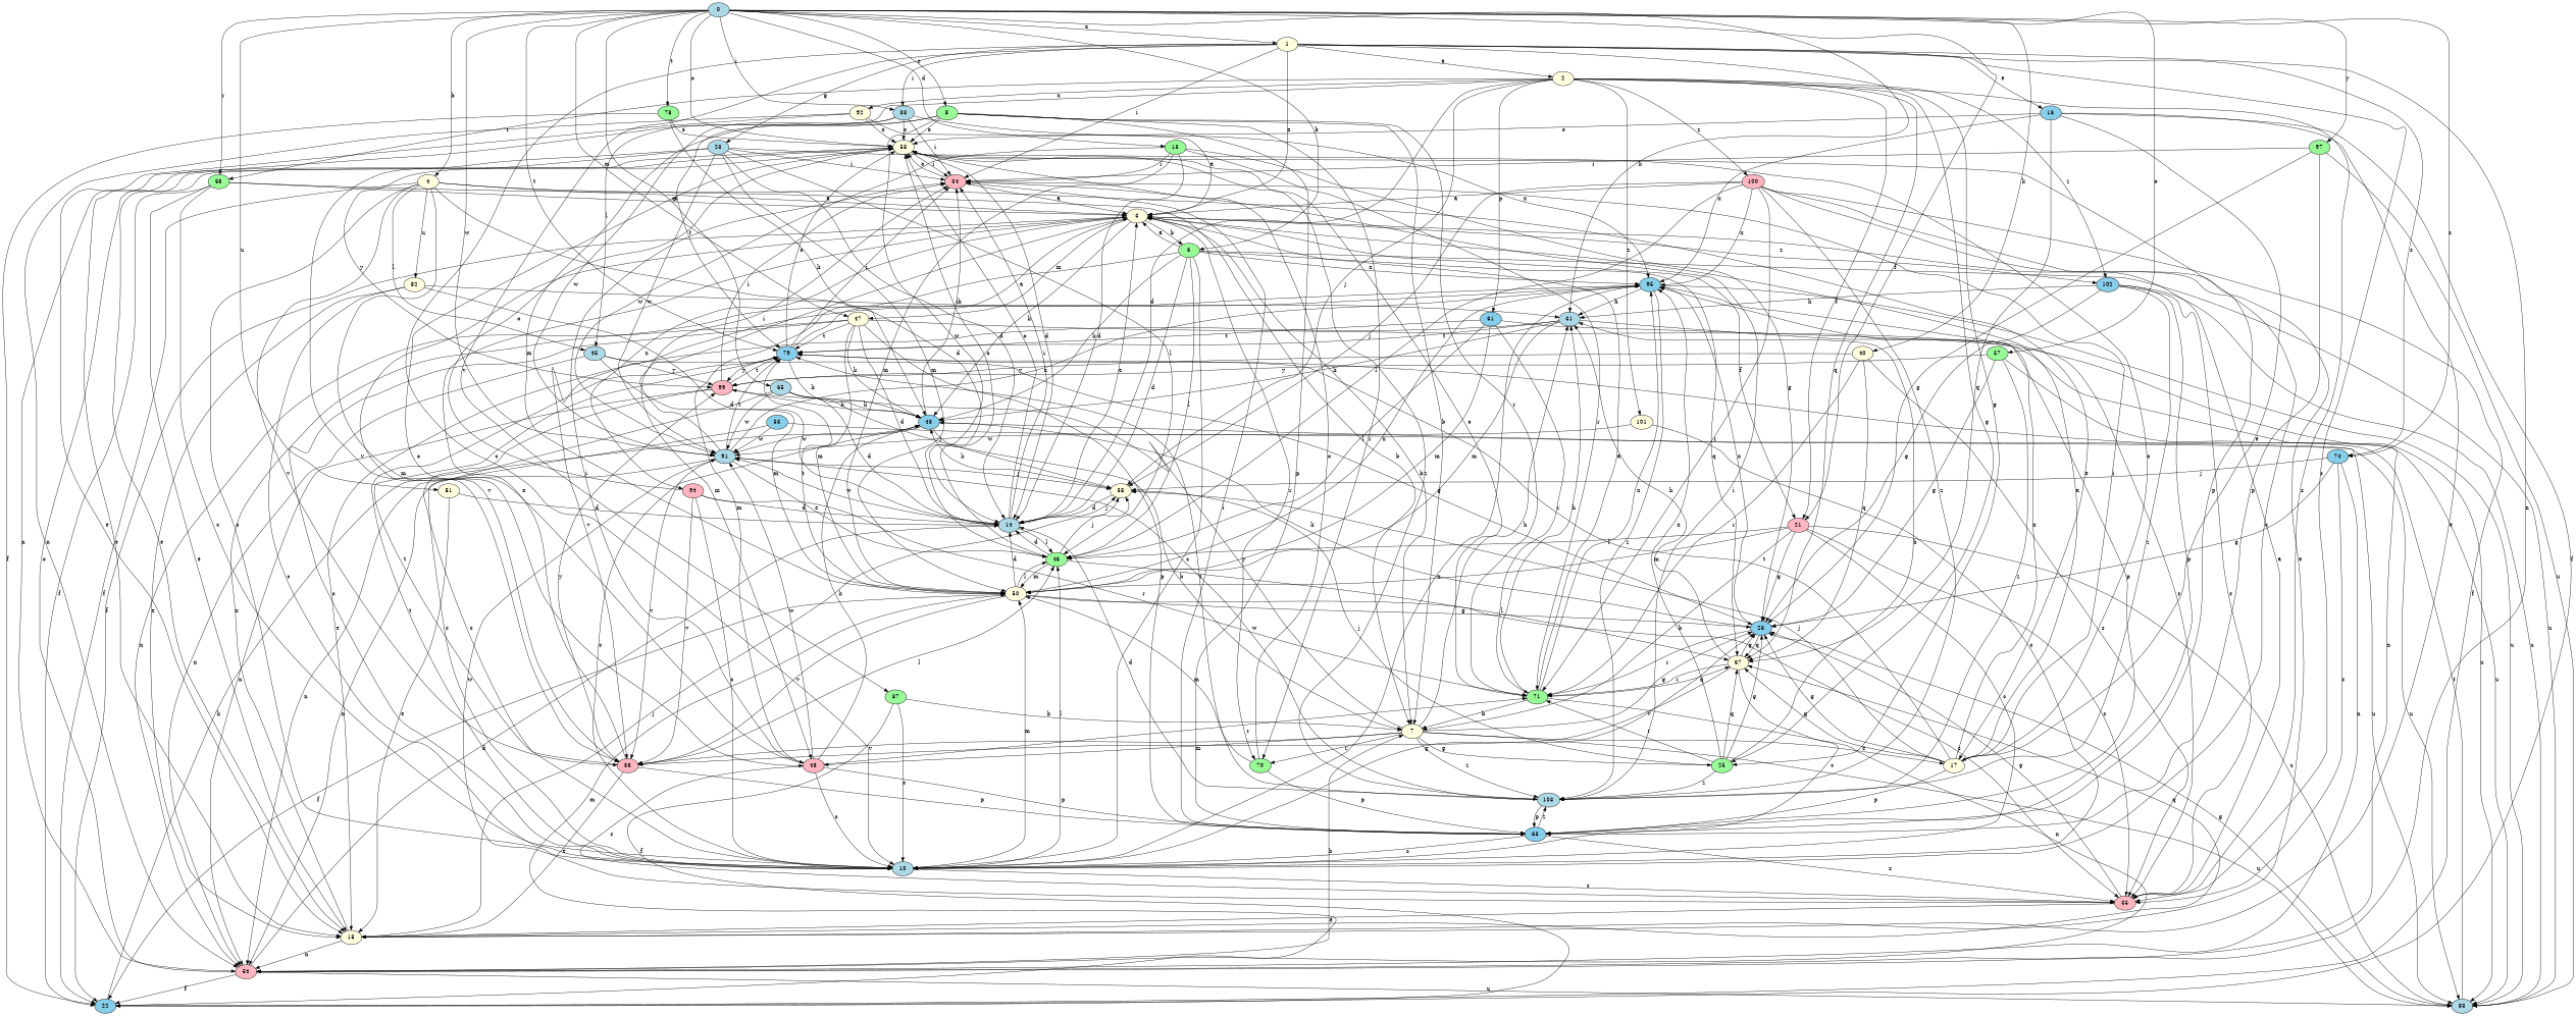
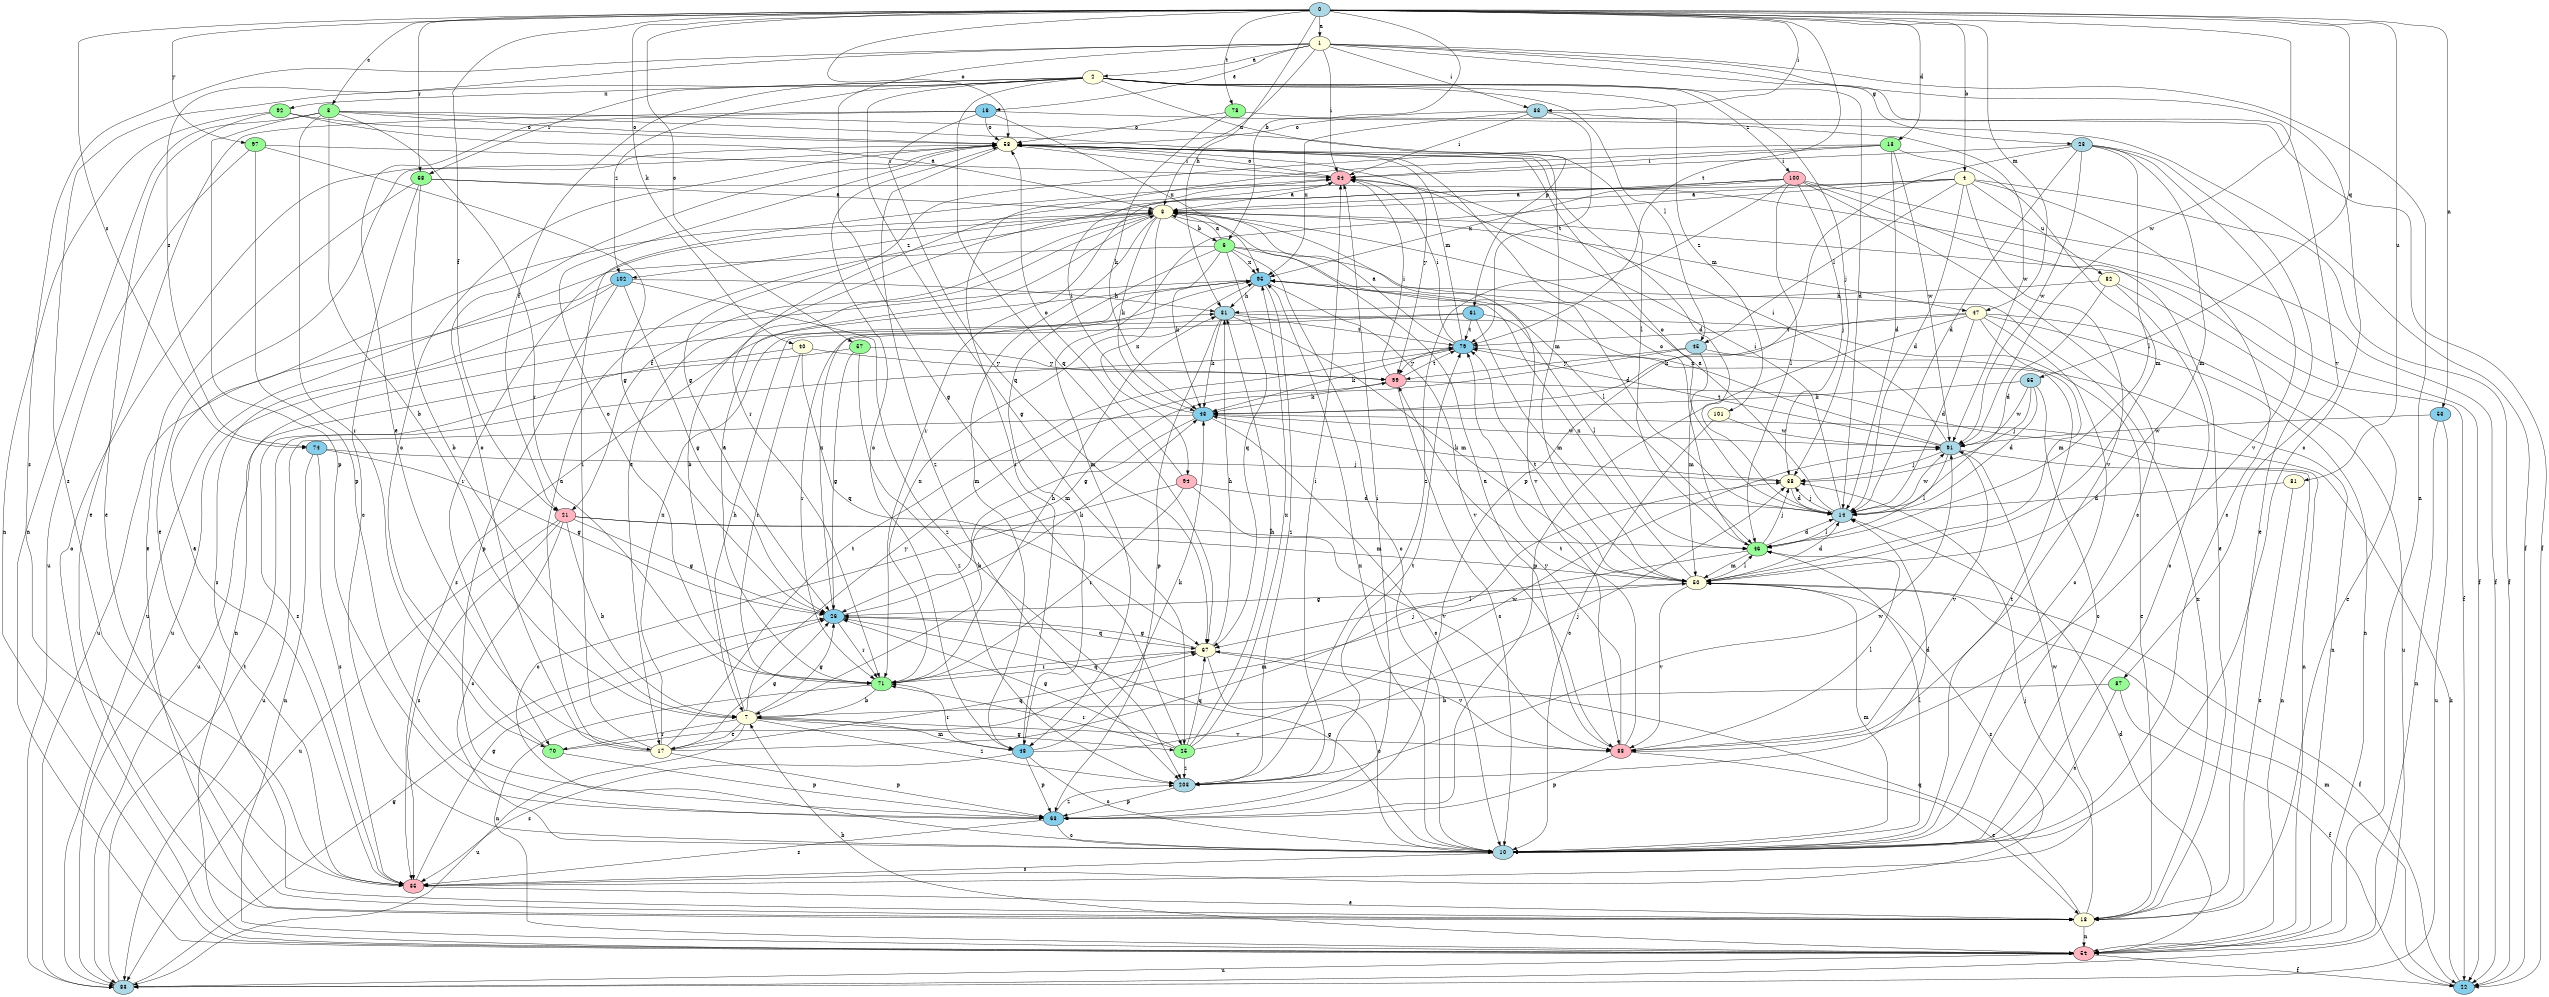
  strict digraph {
    node [fillcolor=lightyellow style=filled]
    0 [fillcolor=lightblue]
    1
    4
    6 [fillcolor=palegreen]
    8 [fillcolor=palegreen]
    13 [fillcolor=palegreen]
    21 [fillcolor=lightpink]
    31 [fillcolor=lightblue]
    33 [fillcolor=lightblue]
    40
    47
    53 [fillcolor=skyblue]
    57 [fillcolor=palegreen]
    58
    65 [fillcolor=lightblue]
    68 [fillcolor=palegreen]
    74 [fillcolor=skyblue]
    78 [fillcolor=palegreen]
    79 [fillcolor=skyblue]
    81
    91 [fillcolor=lightblue]
    97 [fillcolor=palegreen]
    2
    3
    10 [fillcolor=lightblue]
    16 [fillcolor=skyblue]
    23 [fillcolor=lightblue]
    25 [fillcolor=palegreen]
    34 [fillcolor=lightpink]
    54 [fillcolor=lightpink]
    n31 [fillcolor=lightpink label=35]
    87 [fillcolor=palegreen]
    14 [fillcolor=lightblue]
    45 [fillcolor=lightblue]
    22 [fillcolor=skyblue]
-   48 [fillcolor=lightpink]
+   48 [fillcolor=skyblue]
    88 [fillcolor=lightpink]
    17
    82
    67
    43 [fillcolor=skyblue]
    46 [fillcolor=palegreen]
    83 [fillcolor=lightblue]
    95 [fillcolor=skyblue]
    7
    70 [fillcolor=palegreen]
    50
    63 [fillcolor=skyblue]
    71 [fillcolor=palegreen]
    26 [fillcolor=skyblue]
    18
    99 [fillcolor=lightpink]
-   103 [fillcolor=lightblue]
+   103 [fillcolor=lightblue label=203]
    38
    61 [fillcolor=skyblue]
-   92
+   92 [fillcolor=palegreen]
    100 [fillcolor=lightpink]
    101
    102 [fillcolor=skyblue]
    94 [fillcolor=lightpink]
    0 -> 1 [label=a]
    0 -> 4 [label=b]
    0 -> 6 [label=b]
    0 -> 8 [label=c]
    0 -> 13 [label=d]
    0 -> 21 [label=f]
    0 -> 31 [label=h]
    0 -> 33 [label=i]
    0 -> 40 [label=k]
    0 -> 47 [label=m]
+   0 -> 53 [label=n]
    0 -> 57 [label=o]
    0 -> 58 [label=o]
    0 -> 65 [label=q]
    0 -> 68 [label=r]
    0 -> 74 [label=s]
    0 -> 78 [label=t]
    0 -> 79 [label=t]
    0 -> 81 [label=u]
    0 -> 91 [label=w]
    0 -> 97 [label=y]
    1 -> 33 [label=i]
    1 -> 74 [label=s]
    1 -> 2 [label=a]
    1 -> 3 [label=a]
    1 -> 10 [label=c]
    1 -> 16 [label=e]
    1 -> 23 [label=g]
    1 -> 25 [label=g]
    1 -> 34 [label=i]
    1 -> 54 [label=n]
    1 -> n31 [label=s]
    1 -> 87 [label=v]
    4 -> 3 [label=a]
    4 -> 10 [label=c]
    4 -> 14 [label=d]
    4 -> 45 [label=l]
    4 -> 22 [label=f]
    4 -> 48 [label=m]
    4 -> 88 [label=v]
    4 -> 17 [label=e]
    4 -> 82 [label=u]
    6 -> 3 [label=a]
    6 -> 10 [label=c]
    6 -> 14 [label=d]
    6 -> 48 [label=m]
    6 -> 67 [label=q]
    6 -> 43 [label=k]
    6 -> 46 [label=l]
    6 -> 83 [label=u]
    6 -> 95 [label=x]
    8 -> 58 [label=o]
    8 -> 54 [label=n]
-   8 -> 46 [label=w]
+   8 -> 46 [label=l]
    8 -> 7 [label=b]
    8 -> 70 [label=r]
    8 -> 50 [label=m]
    8 -> 63 [label=p]
    8 -> 71 [label=r]
    13 -> 91 [label=w]
    13 -> 34 [label=i]
    13 -> 14 [label=d]
    13 -> 50 [label=m]
    13 -> 71 [label=r]
    13 -> 26 [label=g]
    21 -> 10 [label=c]
    21 -> n31 [label=s]
    21 -> 46 [label=l]
    21 -> 83 [label=u]
    21 -> 7 [label=b]
    21 -> 50 [label=m]
    21 -> 26 [label=g]
    31 -> 79 [label=t]
    31 -> 43 [label=k]
    31 -> 50 [label=m]
    31 -> 63 [label=p]
    31 -> 18 [label=e]
    33 -> 58 [label=o]
    33 -> 79 [label=t]
    33 -> 91 [label=w]
    33 -> 34 [label=i]
    33 -> 95 [label=x]
    40 -> n31 [label=s]
    40 -> 67 [label=q]
    40 -> 71 [label=r]
    40 -> 99 [label=y]
    47 -> 79 [label=t]
    47 -> 10 [label=c]
    47 -> 54 [label=n]
    47 -> 14 [label=d]
    47 -> 43 [label=k]
    47 -> 83 [label=u]
    47 -> 50 [label=m]
    47 -> 63 [label=p]
    53 -> 91 [label=w]
    53 -> 54 [label=n]
    53 -> 83 [label=u]
    57 -> 83 [label=u]
    57 -> 26 [label=g]
    57 -> 99 [label=y]
    57 -> 103 [label=z]
    58 -> 34 [label=i]
    58 -> 14 [label=d]
    58 -> 18 [label=e]
    58 -> 99 [label=y]
    58 -> 103 [label=z]
    65 -> 91 [label=w]
    65 -> 10 [label=c]
    65 -> 14 [label=d]
    65 -> 43 [label=k]
    65 -> 38 [label=j]
    68 -> 3 [label=a]
    68 -> 10 [label=c]
    68 -> 22 [label=f]
    68 -> 7 [label=b]
    68 -> 18 [label=e]
    74 -> 54 [label=n]
    74 -> n31 [label=s]
    74 -> 26 [label=g]
    74 -> 38 [label=j]
    78 -> 58 [label=o]
    78 -> 22 [label=f]
    78 -> 43 [label=k]
-   79 -> 58 [label=o]
+   79 -> 58 [label=m]
    79 -> 3 [label=a]
    79 -> 34 [label=i]
    79 -> 43 [label=k]
    79 -> 99 [label=y]
    81 -> 14 [label=d]
    81 -> 18 [label=e]
    91 -> 79 [label=t]
    91 -> 34 [label=i]
    91 -> 54 [label=n]
    91 -> 88 [label=v]
-   91 -> 46 [label=e]
+   91 -> 46 [label=l]
    91 -> 95 [label=x]
    91 -> 38 [label=j]
    97 -> 34 [label=i]
    97 -> 83 [label=u]
    97 -> 63 [label=p]
    97 -> 26 [label=g]
    2 -> 21 [label=f]
    2 -> 68 [label=r]
    2 -> 25 [label=g]
    2 -> n31 [label=s]
    2 -> 14 [label=d]
    2 -> 45 [label=l]
    2 -> 67 [label=q]
    2 -> 38 [label=j]
    2 -> 61 [label=p]
    2 -> 92 [label=x]
    2 -> 100 [label=z]
    2 -> 101 [label=z]
    2 -> 102 [label=z]
    3 -> 6 [label=b]
    3 -> 21 [label=f]
    3 -> 47 [label=m]
    3 -> 22 [label=f]
    3 -> 48 [label=m]
    3 -> 88 [label=v]
    3 -> 43 [label=k]
    3 -> 7 [label=b]
    3 -> 70 [label=r]
    3 -> 102 [label=z]
    3 -> 94 [label=x]
    10 -> 79 [label=t]
    10 -> n31 [label=s]
    10 -> 46 [label=l]
    10 -> 95 [label=x]
    10 -> 50 [label=m]
    10 -> 26 [label=g]
    16 -> 58 [label=o]
    16 -> 22 [label=f]
    16 -> 17 [label=e]
    16 -> 67 [label=q]
    16 -> 95 [label=x]
    16 -> 18 [label=e]
    23 -> 91 [label=w]
    23 -> 34 [label=i]
    23 -> 14 [label=d]
    23 -> 88 [label=v]
    23 -> 46 [label=l]
    23 -> 50 [label=m]
    23 -> 63 [label=p]
    23 -> 18 [label=e]
    25 -> 31 [label=h]
    25 -> 67 [label=q]
    25 -> 95 [label=x]
    25 -> 71 [label=r]
    25 -> 26 [label=g]
    25 -> 103 [label=z]
    25 -> 38 [label=j]
    34 -> 58 [label=o]
    34 -> 3 [label=a]
    54 -> 58 [label=o]
    54 -> 14 [label=d]
    54 -> 22 [label=f]
    54 -> 83 [label=u]
    54 -> 7 [label=b]
    n31 -> 91 [label=w]
    n31 -> 3 [label=a]
    n31 -> 26 [label=g]
    n31 -> 18 [label=e]
    87 -> 10 [label=c]
    87 -> 22 [label=f]
    87 -> 7 [label=b]
    14 -> 58 [label=o]
    14 -> 91 [label=w]
    14 -> 3 [label=a]
    14 -> 34 [label=i]
    14 -> 46 [label=l]
    14 -> 38 [label=j]
    45 -> 54 [label=n]
    45 -> 50 [label=m]
    45 -> 26 [label=g]
    45 -> 99 [label=y]
    22 -> 43 [label=k]
    22 -> 50 [label=m]
    48 -> 58 [label=o]
    48 -> 91 [label=w]
    48 -> 10 [label=c]
    48 -> 34 [label=i]
    48 -> n31 [label=s]
    48 -> 43 [label=k]
    48 -> 63 [label=p]
    48 -> 71 [label=r]
    88 -> 79 [label=t]
    88 -> 3 [label=a]
    88 -> 46 [label=l]
    88 -> 63 [label=p]
    88 -> 18 [label=e]
    88 -> 99 [label=y]
    17 -> 58 [label=o]
    17 -> 79 [label=t]
    17 -> 3 [label=a]
    17 -> 34 [label=i]
    17 -> 67 [label=q]
    17 -> 95 [label=x]
    17 -> 63 [label=p]
    17 -> 26 [label=g]
    17 -> 38 [label=j]
    82 -> 31 [label=h]
    82 -> 10 [label=c]
    82 -> 14 [label=d]
    82 -> 18 [label=e]
    67 -> 31 [label=h]
    67 -> 10 [label=c]
    67 -> 88 [label=v]
    67 -> 71 [label=r]
    67 -> 26 [label=g]
    43 -> 91 [label=w]
    43 -> 10 [label=c]
    43 -> 34 [label=i]
    43 -> 83 [label=u]
    43 -> 7 [label=b]
    46 -> 58 [label=o]
    46 -> 14 [label=d]
    46 -> 67 [label=l]
    46 -> 50 [label=m]
    46 -> 38 [label=j]
    83 -> 79 [label=t]
    83 -> 26 [label=g]
    95 -> 31 [label=h]
    95 -> n31 [label=s]
    95 -> 88 [label=v]
    95 -> 83 [label=u]
    95 -> 103 [label=z]
    7 -> 31 [label=h]
    7 -> 25 [label=g]
    7 -> 48 [label=m]
    7 -> 88 [label=v]
    7 -> 17 [label=e]
    7 -> 83 [label=u]
    7 -> 70 [label=r]
    7 -> 26 [label=g]
    7 -> 99 [label=y]
    7 -> 103 [label=z]
    70 -> 58 [label=o]
    70 -> 50 [label=m]
    70 -> 63 [label=p]
    50 -> 79 [label=t]
    50 -> n31 [label=s]
    50 -> 14 [label=d]
    50 -> 22 [label=f]
    50 -> 88 [label=v]
    50 -> 46 [label=l]
    50 -> 95 [label=x]
    50 -> 26 [label=g]
    63 -> 10 [label=c]
    63 -> 34 [label=i]
    63 -> n31 [label=s]
    63 -> 103 [label=z]
    71 -> 31 [label=h]
    71 -> 58 [label=o]
    71 -> 3 [label=a]
    71 -> 54 [label=n]
    71 -> 67 [label=q]
    71 -> 95 [label=x]
    71 -> 7 [label=b]
    26 -> 67 [label=q]
    26 -> 43 [label=k]
    26 -> 95 [label=x]
    26 -> 71 [label=r]
    18 -> 54 [label=n]
    18 -> 67 [label=q]
    18 -> 95 [label=x]
    18 -> 38 [label=j]
    99 -> 79 [label=t]
    99 -> 10 [label=c]
    99 -> 34 [label=i]
    99 -> 54 [label=n]
    99 -> 43 [label=k]
    103 -> 79 [label=t]
    103 -> 91 [label=w]
    103 -> 34 [label=i]
    103 -> 14 [label=d]
    103 -> 63 [label=p]
    38 -> 14 [label=d]
    38 -> 43 [label=k]
    61 -> 79 [label=t]
    61 -> 54 [label=n]
    61 -> 46 [label=l]
    61 -> 50 [label=m]
    61 -> 71 [label=r]
    92 -> 58 [label=o]
    92 -> 3 [label=a]
    92 -> 54 [label=n]
    92 -> 18 [label=e]
    100 -> 3 [label=a]
    100 -> 10 [label=c]
    100 -> 22 [label=f]
    100 -> 46 [label=l]
    100 -> 95 [label=x]
    100 -> 71 [label=r]
    100 -> 18 [label=e]
    100 -> 103 [label=z]
    100 -> 38 [label=j]
    101 -> 91 [label=w]
    101 -> 10 [label=c]
    102 -> 31 [label=h]
    102 -> n31 [label=s]
    102 -> 83 [label=u]
    102 -> 63 [label=p]
    102 -> 26 [label=g]
    102 -> 103 [label=z]
    94 -> 58 [label=o]
    94 -> 10 [label=c]
    94 -> 14 [label=d]
    94 -> 88 [label=v]
    94 -> 71 [label=r]
  }
